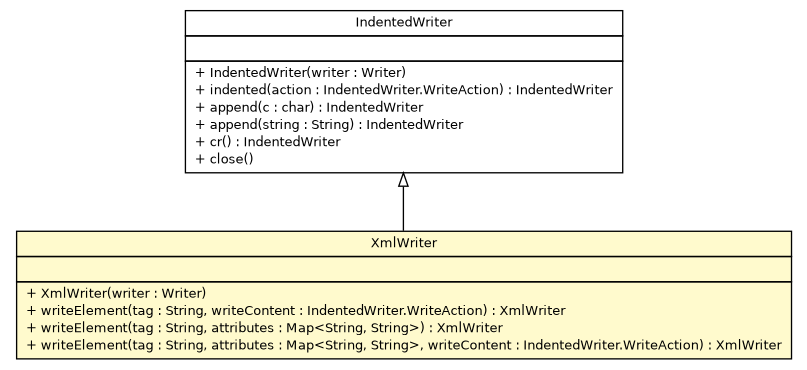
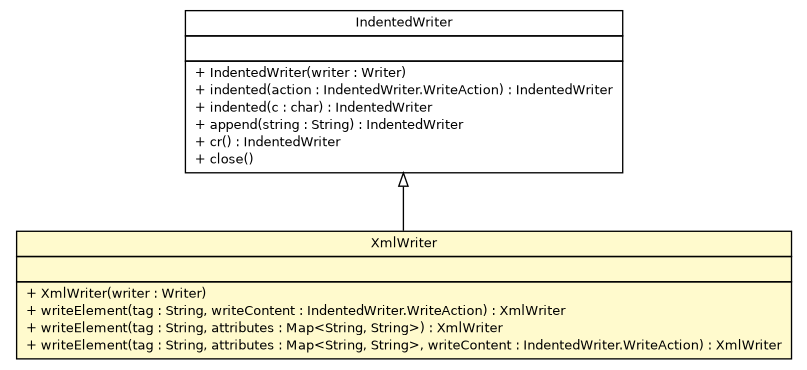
  digraph {
    nodesep=0.25
    ranksep=0.5
    node [fontcolor=black fontname=Helvetica fontsize=10.0 shape=plaintext]
    n1 [label=<<table title="org.jgraphl.xml.XmlWriter" border="0" cellborder="1" cellspacing="0" cellpadding="2" port="p" bgcolor="lemonChiffon" href="./XmlWriter.html"> 		<tr><td><table border="0" cellspacing="0" cellpadding="1"> <tr><td align="center" balign="center"> XmlWriter </td></tr> 		</table></td></tr> 		<tr><td><table border="0" cellspacing="0" cellpadding="1"> <tr><td align="left" balign="left">  </td></tr> 		</table></td></tr> 		<tr><td><table border="0" cellspacing="0" cellpadding="1"> <tr><td align="left" balign="left"> + XmlWriter(writer : Writer) </td></tr> <tr><td align="left" balign="left"> + writeElement(tag : String, writeContent : IndentedWriter.WriteAction) : XmlWriter </td></tr> <tr><td align="left" balign="left"> + writeElement(tag : String, attributes : Map&lt;String, String&gt;) : XmlWriter </td></tr> <tr><td align="left" balign="left"> + writeElement(tag : String, attributes : Map&lt;String, String&gt;, writeContent : IndentedWriter.WriteAction) : XmlWriter </td></tr> 		</table></td></tr> 		</table>>]
-   n2 [label=<<table title="org.jgraphl.xml.IndentedWriter" border="0" cellborder="1" cellspacing="0" cellpadding="2" port="p" href="./IndentedWriter.html"> 		<tr><td><table border="0" cellspacing="0" cellpadding="1"> <tr><td align="center" balign="center"> IndentedWriter </td></tr> 		</table></td></tr> 		<tr><td><table border="0" cellspacing="0" cellpadding="1"> <tr><td align="left" balign="left">  </td></tr> 		</table></td></tr> 		<tr><td><table border="0" cellspacing="0" cellpadding="1"> <tr><td align="left" balign="left"> + IndentedWriter(writer : Writer) </td></tr> <tr><td align="left" balign="left"> + indented(action : IndentedWriter.WriteAction) : IndentedWriter </td></tr> <tr><td align="left" balign="left"> + append(c : char) : IndentedWriter </td></tr> <tr><td align="left" balign="left"> + append(string : String) : IndentedWriter </td></tr> <tr><td align="left" balign="left"> + cr() : IndentedWriter </td></tr> <tr><td align="left" balign="left"> + close() </td></tr> 		</table></td></tr> 		</table>>]
+   n2 [label=<<table title="org.jgraphl.xml.IndentedWriter" border="0" cellborder="1" cellspacing="0" cellpadding="2" port="p" href="./IndentedWriter.html"> 		<tr><td><table border="0" cellspacing="0" cellpadding="1"> <tr><td align="center" balign="center"> IndentedWriter </td></tr> 		</table></td></tr> 		<tr><td><table border="0" cellspacing="0" cellpadding="1"> <tr><td align="left" balign="left">  </td></tr> 		</table></td></tr> 		<tr><td><table border="0" cellspacing="0" cellpadding="1"> <tr><td align="left" balign="left"> + IndentedWriter(writer : Writer) </td></tr> <tr><td align="left" balign="left"> + indented(action : IndentedWriter.WriteAction) : IndentedWriter </td></tr> <tr><td align="left" balign="left"> + indented(c : char) : IndentedWriter </td></tr> <tr><td align="left" balign="left"> + append(string : String) : IndentedWriter </td></tr> <tr><td align="left" balign="left"> + cr() : IndentedWriter </td></tr> <tr><td align="left" balign="left"> + close() </td></tr> 		</table></td></tr> 		</table>>]
    n2 -> n1 [arrowtail=empty dir=back fontname=Helvetica fontsize=10 headport=p labelfontname=Helvetica labelfontsize=10 tailport=p]
  }
